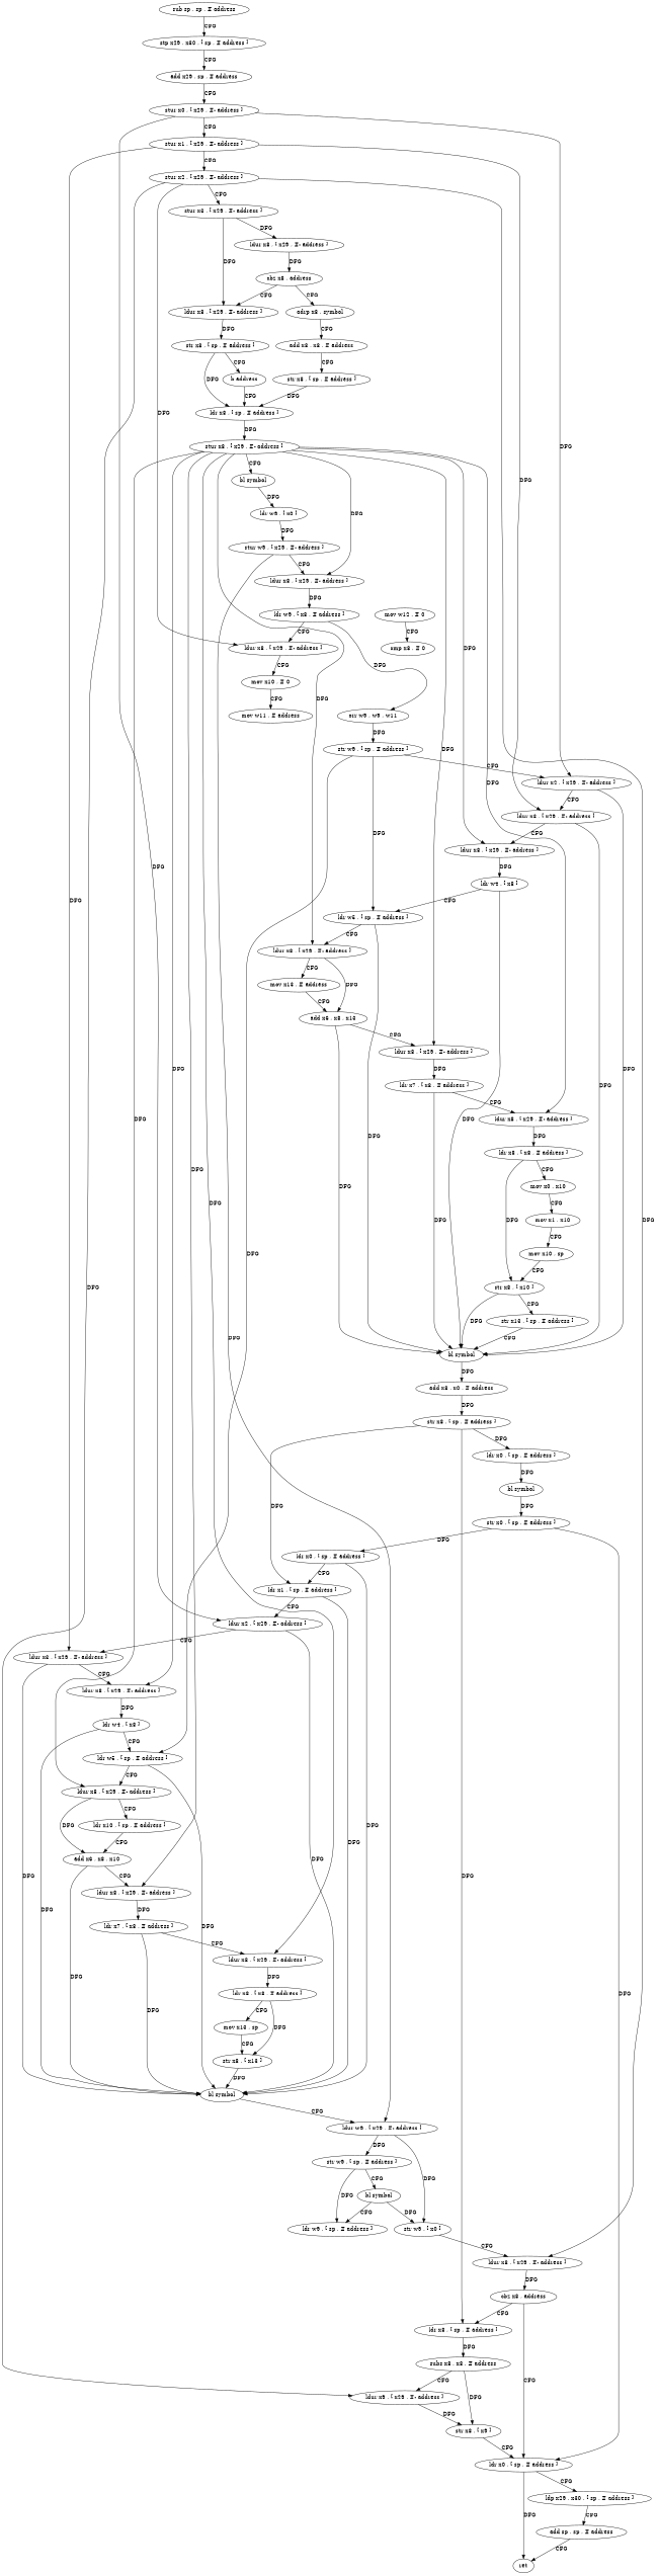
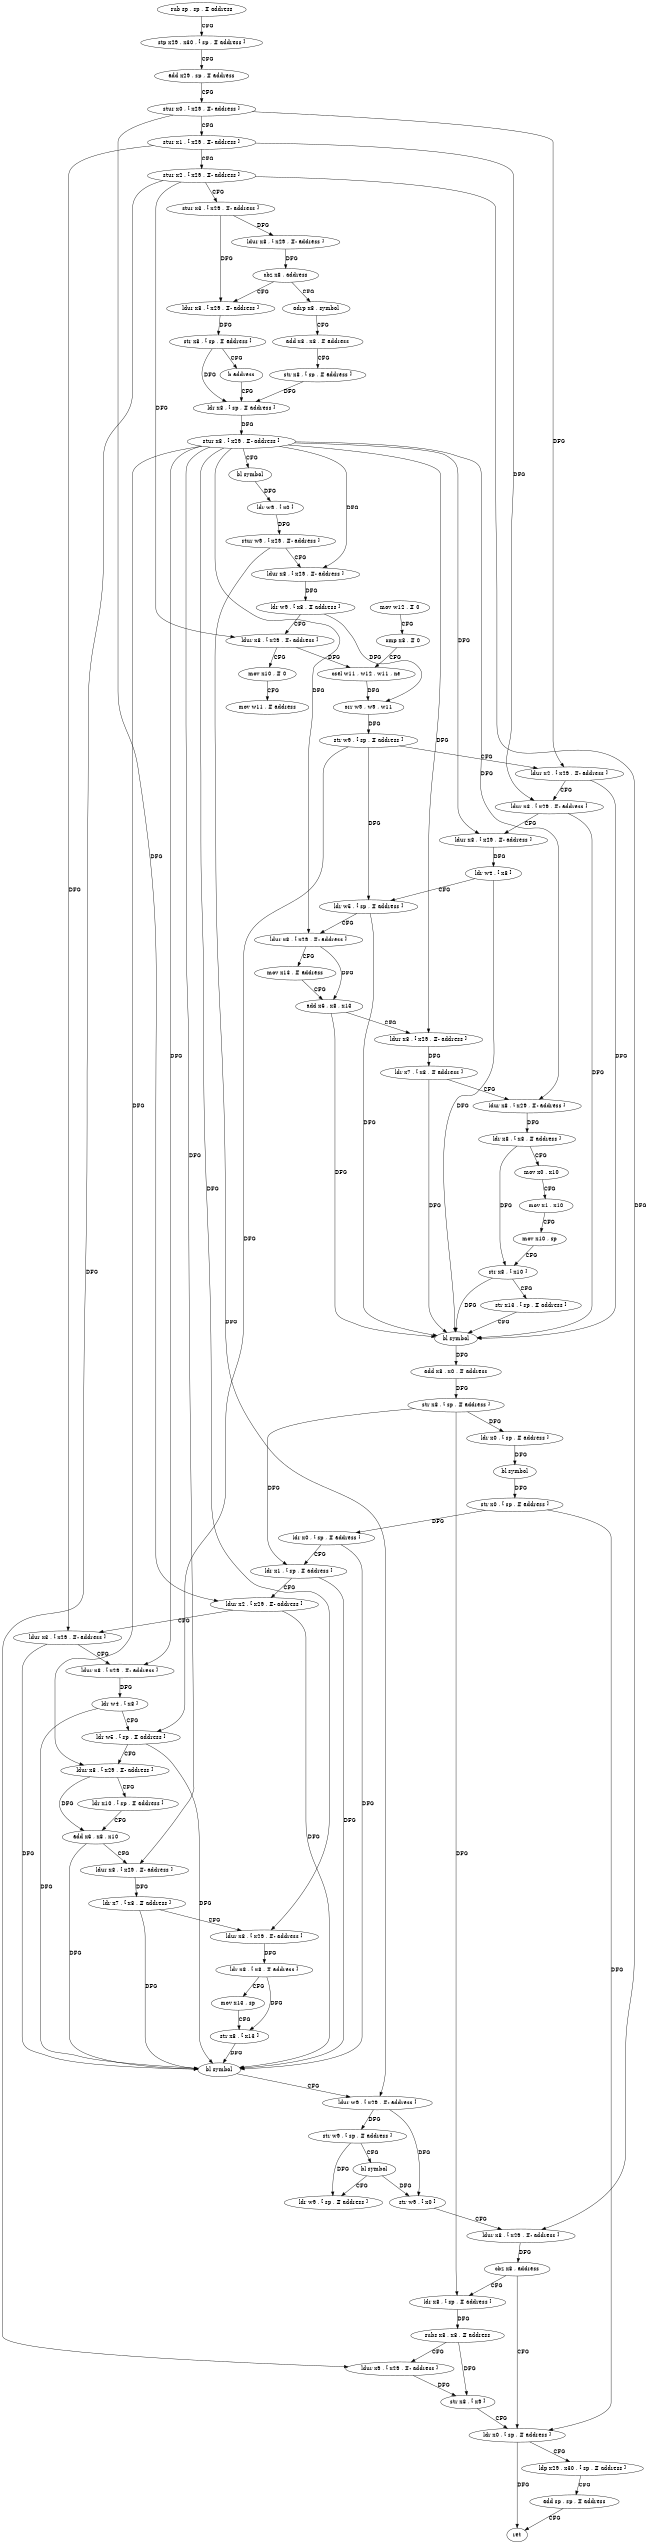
  digraph {
    n1 [label="sub sp , sp , # address"]
    n2 [label="stp x29 , x30 , [ sp , # address ]"]
    n3 [label="add x29 , sp , # address"]
    n4 [label="stur x0 , [ x29 , #- address ]"]
    n5 [label="stur x1 , [ x29 , #- address ]"]
    n6 [label="ldur x2 , [ x29 , #- address ]"]
    n7 [label="ldur x2 , [ x29 , #- address ]"]
    n8 [label="stur x2 , [ x29 , #- address ]"]
    n9 [label="ldur x3 , [ x29 , #- address ]"]
    n10 [label="ldur x3 , [ x29 , #- address ]"]
    n11 [label="bl symbol"]
    n12 [label="bl symbol"]
    n13 [label="stur x3 , [ x29 , #- address ]"]
    n14 [label="ldur x9 , [ x29 , #- address ]"]
    n15 [label="ldur x8 , [ x29 , #- address ]"]
    n16 [label="ldur x8 , [ x29 , #- address ]"]
    n17 [label="ldur x8 , [ x29 , #- address ]"]
    n18 [label="ldur x8 , [ x29 , #- address ]"]
    n19 [label="ldur x8 , [ x29 , #- address ]"]
    n20 [label="ldur x8 , [ x29 , #- address ]"]
    n21 [label="str x8 , [ x9 ]"]
    n22 [label="mov x10 , # 0"]
+   n23 [label="csel w11 , w12 , w11 , ne"]
    n24 [label="cbz x8 , address"]
    n25 [label="cbz x8 , address"]
    n26 [label="str x8 , [ sp , # address ]"]
    n27 [label="adrp x8 , symbol"]
    n28 [label="add x8 , x8 , # address"]
    n29 [label="str x8 , [ sp , # address ]"]
    n30 [label="ldr x8 , [ sp , # address ]"]
    n31 [label="b address"]
    n32 [label="stur x8 , [ x29 , #- address ]"]
    n33 [label="bl symbol"]
    n34 [label="ldur x8 , [ x29 , #- address ]"]
    n35 [label="ldur x8 , [ x29 , #- address ]"]
    n36 [label="ldur x8 , [ x29 , #- address ]"]
    n37 [label="ldur x8 , [ x29 , #- address ]"]
    n38 [label="ldur x8 , [ x29 , #- address ]"]
    n39 [label="ldur x8 , [ x29 , #- address ]"]
    n40 [label="ldur x8 , [ x29 , #- address ]"]
    n41 [label="ldr x0 , [ sp , # address ]"]
    n42 [label="ldp x29 , x30 , [ sp , # address ]"]
    n43 [label=ret]
    n44 [label="add sp , sp , # address"]
    n45 [label="ldr x8 , [ sp , # address ]"]
    n46 [label="subs x8 , x8 , # address"]
    n47 [label="ldr w9 , [ x0 ]"]
    n48 [label="ldr w9 , [ x8 , # address ]"]
    n49 [label="ldr w4 , [ x8 ]"]
    n50 [label="mov x13 , # address"]
    n51 [label="add x6 , x8 , x13"]
    n52 [label="ldr x7 , [ x8 , # address ]"]
    n53 [label="ldr x8 , [ x8 , # address ]"]
    n54 [label="ldr w4 , [ x8 ]"]
    n55 [label="ldr x10 , [ sp , # address ]"]
    n56 [label="add x6 , x8 , x10"]
    n57 [label="ldr x7 , [ x8 , # address ]"]
    n58 [label="ldr x8 , [ x8 , # address ]"]
    n59 [label="stur w9 , [ x29 , #- address ]"]
    n60 [label="ldur w9 , [ x29 , #- address ]"]
    n61 [label="str w9 , [ sp , # address ]"]
    n62 [label="str w9 , [ x0 ]"]
    n63 [label="orr w9 , w9 , w11"]
    n64 [label="str w9 , [ sp , # address ]"]
    n65 [label="mov w11 , # address"]
    n66 [label="mov w12 , # 0"]
    n67 [label="cmp x8 , # 0"]
    n68 [label="ldr w5 , [ sp , # address ]"]
    n69 [label="ldr w5 , [ sp , # address ]"]
    n70 [label="add x8 , x0 , # address"]
    n71 [label="mov x0 , x10"]
    n72 [label="str x8 , [ x10 ]"]
    n73 [label="mov x1 , x10"]
    n74 [label="str x13 , [ sp , # address ]"]
    n75 [label="mov x10 , sp"]
    n76 [label="str x8 , [ sp , # address ]"]
    n77 [label="ldr x0 , [ sp , # address ]"]
    n78 [label="ldr x1 , [ sp , # address ]"]
    n79 [label="bl symbol"]
    n80 [label="str x0 , [ sp , # address ]"]
    n81 [label="ldr x0 , [ sp , # address ]"]
    n82 [label="mov x13 , sp"]
    n83 [label="str x8 , [ x13 ]"]
    n84 [label="bl symbol"]
    n85 [label="ldr w9 , [ sp , # address ]"]
    n1 -> n2 [label=CFG]
    n2 -> n3 [label=CFG]
    n3 -> n4 [label=CFG]
    n4 -> n5 [label=CFG]
    n4 -> n6 [label=DFG]
    n4 -> n7 [label=DFG]
    n5 -> n8 [label=CFG]
    n5 -> n9 [label=DFG]
    n5 -> n10 [label=DFG]
    n6 -> n9 [label=CFG]
    n6 -> n11 [label=DFG]
    n7 -> n10 [label=CFG]
    n7 -> n12 [label=DFG]
    n8 -> n13 [label=CFG]
    n8 -> n14 [label=DFG]
    n8 -> n15 [label=DFG]
    n8 -> n16 [label=DFG]
    n9 -> n11 [label=DFG]
    n9 -> n17 [label=CFG]
    n10 -> n12 [label=DFG]
    n10 -> n18 [label=CFG]
    n11 -> n70 [label=DFG]
    n12 -> n60 [label=CFG]
    n13 -> n19 [label=DFG]
    n13 -> n20 [label=DFG]
    n14 -> n21 [label=DFG]
    n15 -> n22 [label=CFG]
+   n15 -> n23 [label=DFG]
    n16 -> n24 [label=DFG]
    n17 -> n49 [label=DFG]
    n18 -> n54 [label=DFG]
    n19 -> n25 [label=DFG]
    n20 -> n26 [label=DFG]
    n21 -> n41 [label=CFG]
    n22 -> n65 [label=CFG]
+   n23 -> n63 [label=DFG]
    n24 -> n41 [label=CFG]
    n24 -> n45 [label=CFG]
    n25 -> n20 [label=CFG]
    n25 -> n27 [label=CFG]
    n26 -> n30 [label=DFG]
    n26 -> n31 [label=CFG]
    n27 -> n28 [label=CFG]
    n28 -> n29 [label=CFG]
    n29 -> n30 [label=DFG]
    n30 -> n32 [label=DFG]
    n31 -> n30 [label=CFG]
    n32 -> n17 [label=DFG]
    n32 -> n18 [label=DFG]
    n32 -> n33 [label=CFG]
    n32 -> n34 [label=DFG]
    n32 -> n35 [label=DFG]
    n32 -> n36 [label=DFG]
    n32 -> n37 [label=DFG]
    n32 -> n38 [label=DFG]
    n32 -> n39 [label=DFG]
    n32 -> n40 [label=DFG]
    n33 -> n47 [label=DFG]
    n34 -> n48 [label=DFG]
    n35 -> n50 [label=CFG]
    n35 -> n51 [label=DFG]
    n36 -> n52 [label=DFG]
    n37 -> n53 [label=DFG]
    n38 -> n55 [label=CFG]
    n38 -> n56 [label=DFG]
    n39 -> n57 [label=DFG]
    n40 -> n58 [label=DFG]
    n41 -> n42 [label=CFG]
    n41 -> n43 [label=DFG]
    n42 -> n44 [label=CFG]
    n44 -> n43 [label=CFG]
    n45 -> n46 [label=DFG]
    n46 -> n14 [label=CFG]
    n46 -> n21 [label=DFG]
    n47 -> n59 [label=DFG]
    n48 -> n15 [label=CFG]
    n48 -> n63 [label=DFG]
    n49 -> n11 [label=DFG]
    n49 -> n68 [label=CFG]
    n50 -> n51 [label=CFG]
    n51 -> n11 [label=DFG]
    n51 -> n36 [label=CFG]
    n52 -> n11 [label=DFG]
    n52 -> n37 [label=CFG]
    n53 -> n71 [label=CFG]
    n53 -> n72 [label=DFG]
    n54 -> n12 [label=DFG]
    n54 -> n69 [label=CFG]
    n55 -> n56 [label=CFG]
    n56 -> n12 [label=DFG]
    n56 -> n39 [label=CFG]
    n57 -> n12 [label=DFG]
    n57 -> n40 [label=CFG]
    n58 -> n82 [label=CFG]
    n58 -> n83 [label=DFG]
    n59 -> n34 [label=CFG]
    n59 -> n60 [label=DFG]
    n60 -> n61 [label=DFG]
    n60 -> n62 [label=DFG]
    n61 -> n84 [label=CFG]
    n61 -> n85 [label=DFG]
    n62 -> n16 [label=CFG]
    n63 -> n64 [label=DFG]
    n64 -> n6 [label=CFG]
    n64 -> n68 [label=DFG]
    n64 -> n69 [label=DFG]
    n66 -> n67 [label=CFG]
+   n67 -> n23 [label=CFG]
    n68 -> n11 [label=DFG]
    n68 -> n35 [label=CFG]
    n69 -> n12 [label=DFG]
    n69 -> n38 [label=CFG]
    n70 -> n76 [label=DFG]
    n71 -> n73 [label=CFG]
    n72 -> n11 [label=DFG]
    n72 -> n74 [label=CFG]
    n73 -> n75 [label=CFG]
    n74 -> n11 [label=CFG]
    n75 -> n72 [label=CFG]
    n76 -> n45 [label=DFG]
    n76 -> n77 [label=DFG]
    n76 -> n78 [label=DFG]
    n77 -> n79 [label=DFG]
    n78 -> n7 [label=CFG]
    n78 -> n12 [label=DFG]
    n79 -> n80 [label=DFG]
    n80 -> n41 [label=DFG]
    n80 -> n81 [label=DFG]
    n81 -> n12 [label=DFG]
    n81 -> n78 [label=CFG]
    n82 -> n83 [label=CFG]
    n83 -> n12 [label=DFG]
    n84 -> n62 [label=DFG]
    n84 -> n85 [label=CFG]
  }
